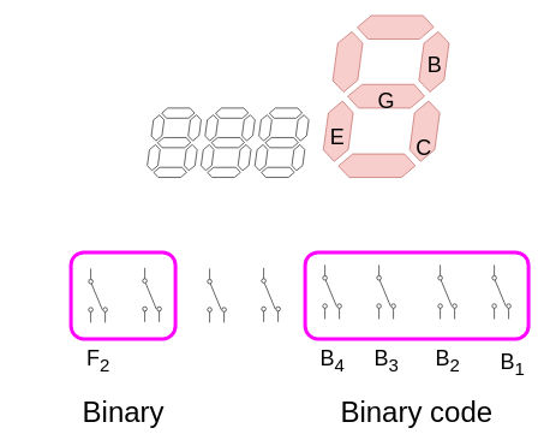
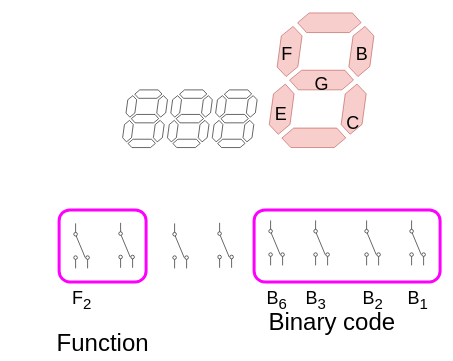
  <mxCell id="0" />
  <mxCell id="1" parent="0" />
  <mxCell id="2" value="" style="rounded=1;whiteSpace=wrap;html=1;fillColor=none;strokeColor=#FF00FF;strokeWidth=5;" vertex="1" parent="1"><mxGeometry x="423" y="349" width="310" height="120" as="geometry" /></mxCell>
  <mxCell id="3" value="" style="pointerEvents=1;verticalLabelPosition=bottom;shadow=0;dashed=0;align=center;html=1;verticalAlign=top;shape=mxgraph.electrical.electro-mechanical.2-way_switch;rotation=90;" vertex="1" parent="1"><mxGeometry x="658" y="391" width="75" height="26" as="geometry" /></mxCell>
  <mxCell id="4" value="" style="pointerEvents=1;verticalLabelPosition=bottom;shadow=0;dashed=0;align=center;html=1;verticalAlign=top;shape=mxgraph.electrical.electro-mechanical.2-way_switch;rotation=90;" vertex="1" parent="1"><mxGeometry x="583" y="391" width="75" height="26" as="geometry" /></mxCell>
  <mxCell id="5" value="" style="pointerEvents=1;verticalLabelPosition=bottom;shadow=0;dashed=0;align=center;html=1;verticalAlign=top;shape=mxgraph.electrical.electro-mechanical.2-way_switch;rotation=90;" vertex="1" parent="1"><mxGeometry x="498" y="391" width="75" height="26" as="geometry" /></mxCell>
  <mxCell id="6" value="" style="pointerEvents=1;verticalLabelPosition=bottom;shadow=0;dashed=0;align=center;html=1;verticalAlign=top;shape=mxgraph.electrical.electro-mechanical.2-way_switch;rotation=90;" vertex="1" parent="1"><mxGeometry x="423" y="391" width="75" height="26" as="geometry" /></mxCell>
  <mxCell id="7" value="" style="pointerEvents=1;verticalLabelPosition=bottom;shadow=0;dashed=0;align=center;html=1;verticalAlign=top;shape=mxgraph.electrical.electro-mechanical.2-way_switch;rotation=90;" vertex="1" parent="1"><mxGeometry x="338" y="395" width="75" height="26" as="geometry" /></mxCell>
  <mxCell id="8" value="" style="pointerEvents=1;verticalLabelPosition=bottom;shadow=0;dashed=0;align=center;html=1;verticalAlign=top;shape=mxgraph.electrical.electro-mechanical.2-way_switch;rotation=90;" vertex="1" parent="1"><mxGeometry x="263" y="396" width="75" height="26" as="geometry" /></mxCell>
  <mxCell id="9" value="" style="pointerEvents=1;verticalLabelPosition=bottom;shadow=0;dashed=0;align=center;html=1;verticalAlign=top;shape=mxgraph.electrical.electro-mechanical.2-way_switch;rotation=90;" vertex="1" parent="1"><mxGeometry x="173" y="395" width="75" height="26" as="geometry" /></mxCell>
  <mxCell id="10" value="" style="pointerEvents=1;verticalLabelPosition=bottom;shadow=0;dashed=0;align=center;html=1;verticalAlign=top;shape=mxgraph.electrical.electro-mechanical.2-way_switch;rotation=90;" vertex="1" parent="1"><mxGeometry x="98" y="396" width="75" height="26" as="geometry" /></mxCell>
  <mxCell id="11" value="" style="verticalLabelPosition=bottom;shadow=0;dashed=0;align=center;html=1;verticalAlign=top;shape=mxgraph.electrical.opto_electronics.7_segment_display;pointerEvents=1;" vertex="1" parent="1"><mxGeometry x="203.9" y="149" width="74.7" height="96.1" as="geometry" /></mxCell>
  <mxCell id="12" value="" style="verticalLabelPosition=bottom;shadow=0;dashed=0;align=center;html=1;verticalAlign=top;shape=mxgraph.electrical.opto_electronics.7_segment_display;pointerEvents=1;" vertex="1" parent="1"><mxGeometry x="278.6" y="149" width="74.7" height="96.1" as="geometry" /></mxCell>
  <mxCell id="13" value="" style="verticalLabelPosition=bottom;shadow=0;dashed=0;align=center;html=1;verticalAlign=top;shape=mxgraph.electrical.opto_electronics.7_segment_display;pointerEvents=1;" vertex="1" parent="1"><mxGeometry x="353.3" y="149" width="74.7" height="96.1" as="geometry" /></mxCell>
  <mxCell id="14" value="" style="verticalLabelPosition=bottom;shadow=0;dashed=0;align=center;html=1;verticalAlign=top;shape=mxgraph.electrical.opto_electronics.7_segment_display;pointerEvents=1;fillColor=#f8cecc;strokeColor=#b85450;" vertex="1" parent="1"><mxGeometry x="448.3" y="20.74" width="174.4" height="224.36" as="geometry" /></mxCell>
  <mxCell id="15" value="" style="rounded=1;whiteSpace=wrap;html=1;fillColor=none;strokeColor=#FF00FF;strokeWidth=5;" vertex="1" parent="1"><mxGeometry x="98" y="349" width="145" height="120" as="geometry" /></mxCell>
- <mxCell id="16" value="&lt;font style=&quot;font-size: 40px&quot;&gt;Binary code&lt;/font&gt;" style="text;html=1;strokeColor=none;fillColor=none;align=center;verticalAlign=middle;whiteSpace=wrap;rounded=0;" vertex="1" parent="1"><mxGeometry x="428" y="559" width="300" height="20" as="geometry" /></mxCell>
- <mxCell id="17" value="&lt;font style=&quot;font-size: 40px&quot;&gt;Binary&lt;/font&gt;" style="text;html=1;strokeColor=none;fillColor=none;align=center;verticalAlign=middle;whiteSpace=wrap;rounded=0;" vertex="1" parent="1"><mxGeometry x="20.5" y="559" width="300" height="20" as="geometry" /></mxCell>
- <mxCell id="18" value="&lt;font style=&quot;font-size: 30px&quot;&gt;B&lt;sub&gt;1&lt;/sub&gt;&lt;/font&gt;" style="text;html=1;strokeColor=none;fillColor=none;align=center;verticalAlign=middle;whiteSpace=wrap;rounded=0;" vertex="1" parent="1"><mxGeometry x="690.5" y="494" width="40" height="20" as="geometry" /></mxCell>
+ <mxCell id="16" value="&lt;font style=&quot;font-size: 40px&quot;&gt;Binary code&lt;/font&gt;" style="text;html=1;strokeColor=none;fillColor=none;align=center;verticalAlign=middle;whiteSpace=wrap;rounded=0;" vertex="1" parent="1"><mxGeometry x="403" y="524" width="300" height="20" as="geometry" /></mxCell>
+ <mxCell id="17" value="&lt;font style=&quot;font-size: 40px&quot;&gt;Function&lt;/font&gt;" style="text;html=1;strokeColor=none;fillColor=none;align=center;verticalAlign=middle;whiteSpace=wrap;rounded=0;" vertex="1" parent="1"><mxGeometry x="20.5" y="559" width="300" height="20" as="geometry" /></mxCell>
+ <mxCell id="18" value="&lt;font style=&quot;font-size: 30px&quot;&gt;B&lt;sub&gt;1&lt;/sub&gt;&lt;/font&gt;" style="text;html=1;strokeColor=none;fillColor=none;align=center;verticalAlign=middle;whiteSpace=wrap;rounded=0;" vertex="1" parent="1"><mxGeometry x="675.5" y="489" width="40" height="20" as="geometry" /></mxCell>
  <mxCell id="19" value="&lt;font style=&quot;font-size: 30px&quot;&gt;B&lt;sub&gt;2&lt;/sub&gt;&lt;/font&gt;" style="text;html=1;strokeColor=none;fillColor=none;align=center;verticalAlign=middle;whiteSpace=wrap;rounded=0;" vertex="1" parent="1"><mxGeometry x="600.5" y="489" width="40" height="20" as="geometry" /></mxCell>
- <mxCell id="20" value="&lt;font style=&quot;font-size: 30px&quot;&gt;B&lt;sub&gt;3&lt;/sub&gt;&lt;/font&gt;" style="text;html=1;strokeColor=none;fillColor=none;align=center;verticalAlign=middle;whiteSpace=wrap;rounded=0;" vertex="1" parent="1"><mxGeometry x="515.5" y="489" width="40" height="20" as="geometry" /></mxCell>
- <mxCell id="21" value="&lt;font style=&quot;font-size: 30px&quot;&gt;B&lt;sub&gt;4&lt;/sub&gt;&lt;/font&gt;" style="text;html=1;strokeColor=none;fillColor=none;align=center;verticalAlign=middle;whiteSpace=wrap;rounded=0;" vertex="1" parent="1"><mxGeometry x="440.5" y="489" width="40" height="20" as="geometry" /></mxCell>
+ <mxCell id="20" value="&lt;font style=&quot;font-size: 30px&quot;&gt;B&lt;sub&gt;3&lt;/sub&gt;&lt;/font&gt;" style="text;html=1;strokeColor=none;fillColor=none;align=center;verticalAlign=middle;whiteSpace=wrap;rounded=0;" vertex="1" parent="1"><mxGeometry x="505.5" y="489" width="40" height="20" as="geometry" /></mxCell>
+ <mxCell id="21" value="&lt;font style=&quot;font-size: 30px&quot;&gt;B&lt;sub&gt;6&lt;/sub&gt;&lt;/font&gt;" style="text;html=1;strokeColor=none;fillColor=none;align=center;verticalAlign=middle;whiteSpace=wrap;rounded=0;" vertex="1" parent="1"><mxGeometry x="440.5" y="489" width="40" height="20" as="geometry" /></mxCell>
  <mxCell id="22" value="&lt;font style=&quot;font-size: 30px&quot;&gt;F&lt;sub&gt;2&lt;/sub&gt;&lt;/font&gt;" style="text;html=1;strokeColor=none;fillColor=none;align=center;verticalAlign=middle;whiteSpace=wrap;rounded=0;" vertex="1" parent="1"><mxGeometry x="115.5" y="489" width="40" height="20" as="geometry" /></mxCell>
  <mxCell id="23" value="&lt;font style=&quot;font-size: 30px&quot;&gt;B&lt;/font&gt;" style="text;html=1;strokeColor=none;fillColor=none;align=center;verticalAlign=middle;whiteSpace=wrap;rounded=0;" vertex="1" parent="1"><mxGeometry x="583" y="79" width="40" height="20" as="geometry" /></mxCell>
  <mxCell id="24" value="&lt;div&gt;&lt;font style=&quot;font-size: 30px&quot;&gt;C&lt;/font&gt;&lt;/div&gt;" style="text;html=1;strokeColor=none;fillColor=none;align=center;verticalAlign=middle;whiteSpace=wrap;rounded=0;" vertex="1" parent="1"><mxGeometry x="568" y="194" width="40" height="20" as="geometry" /></mxCell>
  <mxCell id="25" value="&lt;font style=&quot;font-size: 30px&quot;&gt;E&lt;/font&gt;" style="text;html=1;strokeColor=none;fillColor=none;align=center;verticalAlign=middle;whiteSpace=wrap;rounded=0;" vertex="1" parent="1"><mxGeometry x="448.3" y="179" width="40" height="20" as="geometry" /></mxCell>
+ <mxCell id="26" value="&lt;font style=&quot;font-size: 30px&quot;&gt;F&lt;/font&gt;" style="text;html=1;strokeColor=none;fillColor=none;align=center;verticalAlign=middle;whiteSpace=wrap;rounded=0;" vertex="1" parent="1"><mxGeometry x="458" y="79" width="40" height="20" as="geometry" /></mxCell>
  <mxCell id="27" value="&lt;font style=&quot;font-size: 30px&quot;&gt;G&lt;/font&gt;" style="text;html=1;strokeColor=none;fillColor=none;align=center;verticalAlign=middle;whiteSpace=wrap;rounded=0;" vertex="1" parent="1"><mxGeometry x="515.5" y="129" width="40" height="20" as="geometry" /></mxCell>
